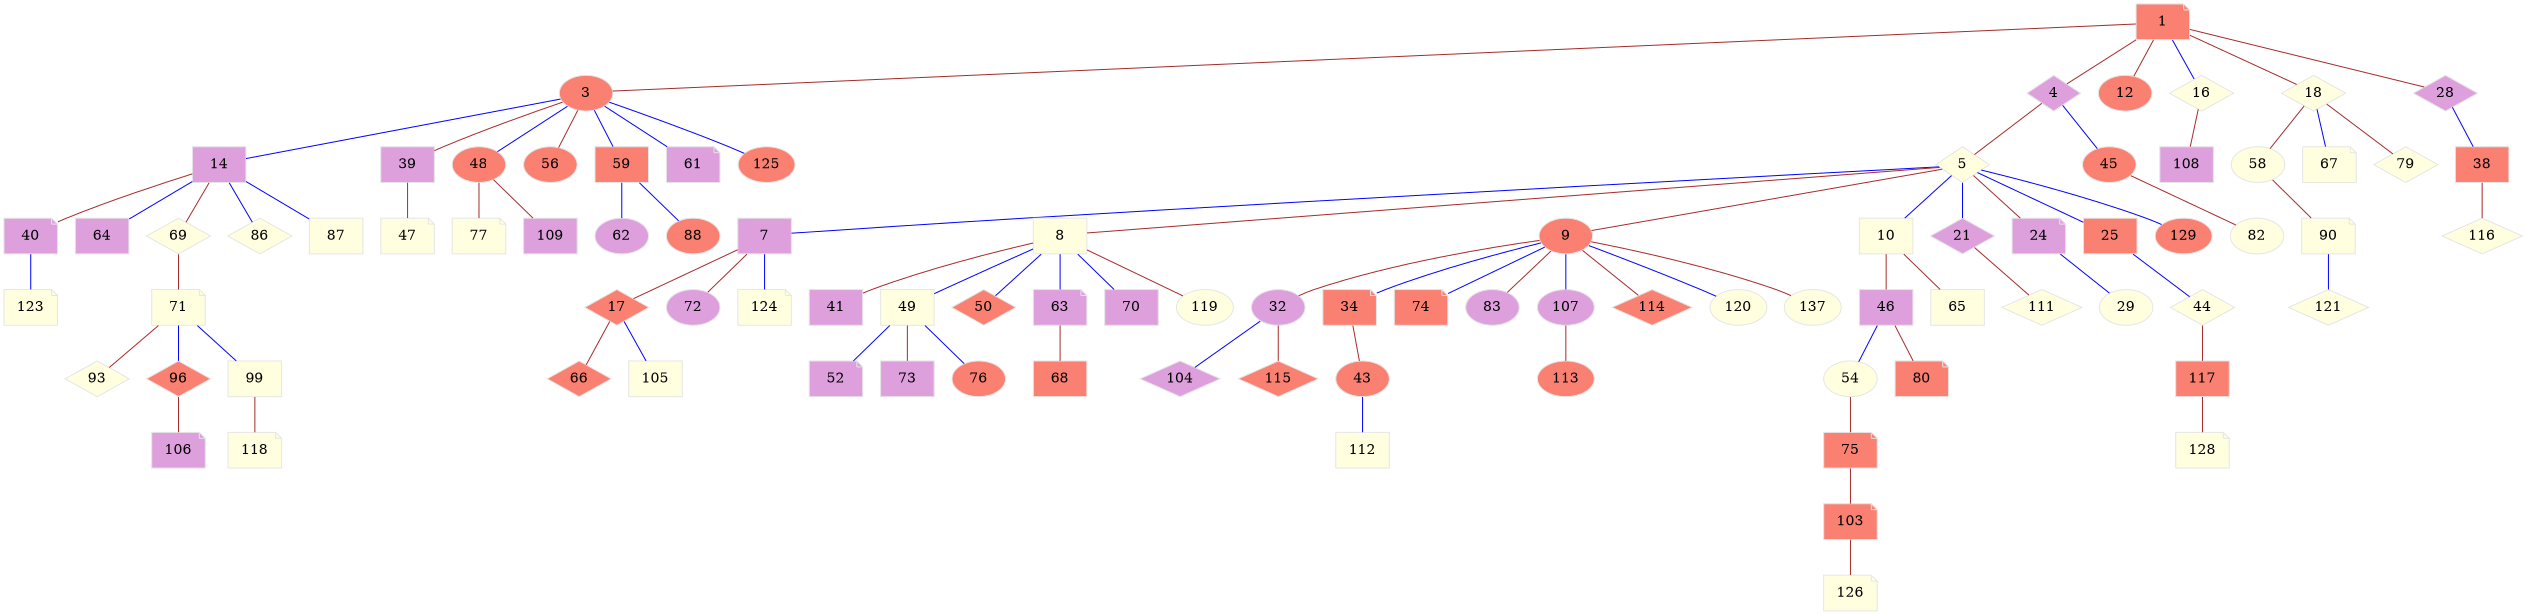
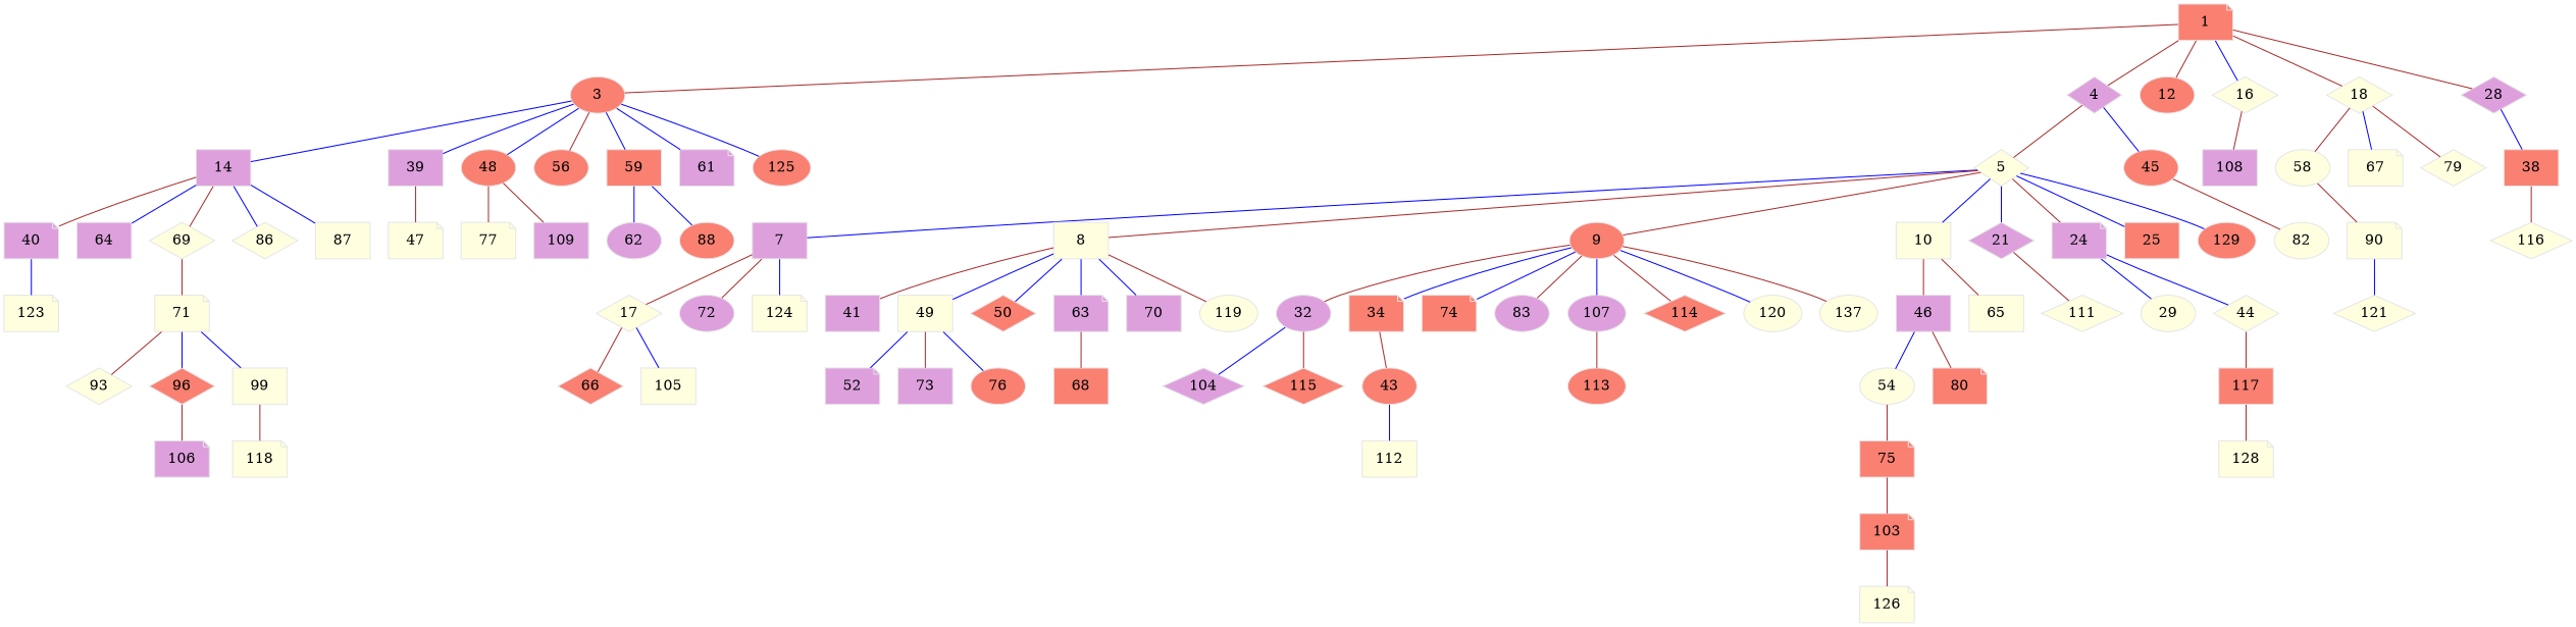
  graph {
    node [color=gray90 fillcolor=lightyellow shape=ellipse style=filled]
    edge [color=brown]
    1 [fillcolor=salmon shape=note super="+2"]
    3 [fillcolor=salmon super="+11"]
    4 [fillcolor=plum shape=diamond]
    12 [fillcolor=salmon]
    16 [shape=diamond]
    18 [shape=diamond super="+31"]
    28 [fillcolor=plum shape=diamond super="+101+55"]
    14 [fillcolor=plum shape=box super="+37+81"]
    39 [fillcolor=plum shape=box super="+91"]
    48 [fillcolor=salmon]
    56 [fillcolor=salmon]
    59 [fillcolor=salmon shape=box]
    61 [fillcolor=plum shape=note]
    125 [fillcolor=salmon]
    5 [shape=diamond super="+6"]
    45 [fillcolor=salmon]
    108 [fillcolor=plum shape=box]
    58
    67 [shape=note]
    79 [shape=diamond]
    38 [fillcolor=salmon shape=box]
    40 [fillcolor=plum shape=note]
    64 [fillcolor=plum shape=box]
    69 [shape=diamond]
    86 [shape=diamond]
    87 [shape=box]
    47 [shape=note]
    77 [shape=note]
    109 [fillcolor=plum shape=box]
    62 [fillcolor=plum]
    88 [fillcolor=salmon]
    7 [fillcolor=plum shape=box super="+13"]
    8 [shape=box super="+30+26"]
    9 [fillcolor=salmon super="+15"]
    10 [shape=box super="+57+27+35"]
    21 [fillcolor=plum shape=diamond super="+60+122"]
    24 [fillcolor=plum shape=note]
    25 [fillcolor=salmon shape=box super="+78"]
    129 [fillcolor=salmon]
    82
-   17 [fillcolor=salmon shape=diamond super="+51+84"]
+   17 [shape=diamond super="+51+84"]
    72 [fillcolor=plum]
    124 [shape=note]
    41 [fillcolor=plum shape=box]
    49 [shape=box]
    50 [fillcolor=salmon shape=diamond]
    63 [fillcolor=plum shape=note]
    70 [fillcolor=plum shape=box]
    119
    32 [fillcolor=plum super="+36"]
    34 [fillcolor=salmon shape=note super="+98"]
    74 [fillcolor=salmon shape=note]
    83 [fillcolor=plum super="+89"]
    107 [fillcolor=plum]
    114 [fillcolor=salmon shape=diamond]
    120
    n57 [label=137]
    46 [fillcolor=plum shape=box]
    65 [shape=box]
    111 [shape=diamond]
    29
    44 [shape=diamond]
    66 [fillcolor=salmon shape=diamond super="+110"]
    105 [shape=box]
    52 [fillcolor=plum shape=note]
    73 [fillcolor=plum shape=box]
    76 [fillcolor=salmon]
    68 [fillcolor=salmon shape=box]
    104 [fillcolor=plum shape=diamond]
    115 [fillcolor=salmon shape=diamond]
    43 [fillcolor=salmon]
    113 [fillcolor=salmon]
    54
    80 [fillcolor=salmon shape=note]
    123 [shape=note]
    71 [shape=note]
    90 [shape=note super="+95"]
    117 [fillcolor=salmon shape=box]
    116 [shape=diamond]
    112 [shape=box]
    128 [shape=note]
    75 [fillcolor=salmon shape=note]
    103 [fillcolor=salmon shape=note]
    121 [shape=diamond]
    93 [shape=diamond]
    96 [fillcolor=salmon shape=diamond]
    99 [shape=box]
    106 [fillcolor=plum shape=note]
    118 [shape=note]
    126 [shape=note]
    1 -- 3
    1 -- 4
    1 -- 12
    1 -- 16 [color=blue]
    1 -- 18
    1 -- 28
    3 -- 14 [color=blue]
-   3 -- 39
+   3 -- 39 [color=blue]
    3 -- 48 [color=blue]
    3 -- 56
    3 -- 59 [color=blue]
    3 -- 61 [color=blue]
    3 -- 125 [color=blue]
    4 -- 5
    4 -- 45 [color=blue]
    16 -- 108
    18 -- 58
    18 -- 67 [color=blue]
    18 -- 79
    28 -- 38 [color=blue]
    14 -- 40
    14 -- 64 [color=blue]
    14 -- 69
    14 -- 86 [color=blue]
    14 -- 87 [color=blue]
    39 -- 47
    48 -- 77
    48 -- 109
    59 -- 62 [color=blue]
    59 -- 88 [color=blue]
    5 -- 7 [color=blue]
    5 -- 8
    5 -- 9
    5 -- 10 [color=blue]
    5 -- 21 [color=blue]
    5 -- 24
    5 -- 25 [color=blue]
    5 -- 129 [color=blue]
    45 -- 82
    58 -- 90
    38 -- 116
    40 -- 123 [color=blue]
    69 -- 71
    7 -- 17
    7 -- 72
    7 -- 124 [color=blue]
    8 -- 41
    8 -- 49 [color=blue]
    8 -- 50 [color=blue]
    8 -- 63 [color=blue]
    8 -- 70 [color=blue]
    8 -- 119
    9 -- 32
    9 -- 34 [color=blue]
    9 -- 74 [color=blue]
    9 -- 83
    9 -- 107 [color=blue]
    9 -- 114
    9 -- 120 [color=blue]
    9 -- n57
    10 -- 46
    10 -- 65
    21 -- 111
    24 -- 29 [color=blue]
-   25 -- 44 [color=blue]
+   24 -- 44 [color=blue]
    17 -- 66
    17 -- 105 [color=blue]
    49 -- 52 [color=blue]
    49 -- 73
    49 -- 76 [color=blue]
    63 -- 68
    32 -- 104 [color=blue]
    32 -- 115
    34 -- 43
    107 -- 113
    46 -- 54 [color=blue]
    46 -- 80
    44 -- 117
    43 -- 112 [color=blue]
    54 -- 75
    71 -- 93
    71 -- 96 [color=blue]
    71 -- 99 [color=blue]
    90 -- 121 [color=blue]
    117 -- 128
    75 -- 103
    103 -- 126
    96 -- 106
    99 -- 118
  }
